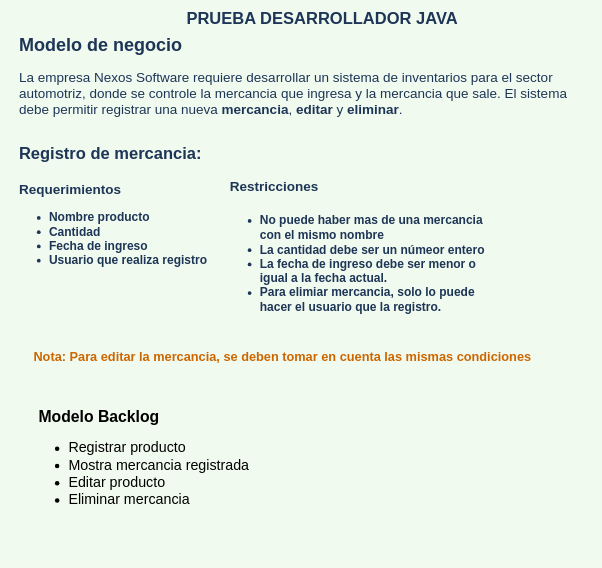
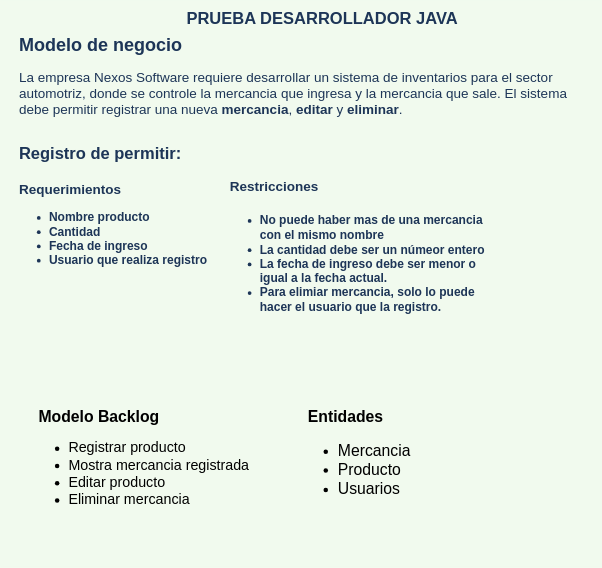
  <mxCell id="0" />
  <mxCell id="1" parent="0" />
  <mxCell id="2" value="&lt;b style=&quot;font-size: 22px;&quot;&gt;PRUEBA DESARROLLADOR JAVA&lt;/b&gt;" style="text;html=1;strokeColor=none;fillColor=none;align=center;verticalAlign=middle;whiteSpace=wrap;rounded=0;fontColor=#1D3557;fontSize=22;" parent="1" vertex="1"><mxGeometry x="236" y="20" width="386" height="10" as="geometry" /></mxCell>
  <mxCell id="3" value="&lt;h1 style=&quot;font-size: 24px&quot;&gt;&lt;font style=&quot;font-size: 24px&quot;&gt;Modelo de negocio&lt;/font&gt;&lt;/h1&gt;&lt;p style=&quot;font-size: 18px&quot;&gt;La empresa Nexos Software requiere desarrollar un sistema de inventarios para el sector automotriz, donde se controle la mercancia que ingresa y la mercancia que sale. El sistema debe permitir registrar una nueva &lt;b&gt;mercancia&lt;/b&gt;, &lt;b&gt;editar&lt;/b&gt; y &lt;b&gt;eliminar&lt;/b&gt;.&lt;/p&gt;" style="text;html=1;strokeColor=none;fillColor=none;spacing=5;spacingTop=-20;whiteSpace=wrap;overflow=hidden;rounded=0;sketch=0;fontSize=16;fontColor=#1D3557;" parent="1" vertex="1"><mxGeometry x="20" y="40" width="760" height="125" as="geometry" /></mxCell>
- <mxCell id="4" value="&lt;h1&gt;&lt;font style=&quot;font-size: 22px&quot;&gt;Registro de mercancia:&lt;/font&gt;&lt;/h1&gt;&lt;div&gt;&lt;font style=&quot;font-size: 18px&quot;&gt;&lt;b&gt;Requerimientos&lt;/b&gt;&lt;/font&gt;&lt;/div&gt;&lt;ul&gt;&lt;li&gt;&lt;b&gt;Nombre producto&lt;/b&gt;&lt;br&gt;&lt;/li&gt;&lt;li&gt;&lt;b&gt;Cantidad&lt;/b&gt;&lt;/li&gt;&lt;li&gt;&lt;b&gt;Fecha de ingreso&lt;/b&gt;&lt;/li&gt;&lt;li&gt;&lt;b&gt;Usuario que realiza registro&lt;/b&gt;&lt;/li&gt;&lt;/ul&gt;&lt;p&gt;&lt;/p&gt;" style="text;html=1;strokeColor=none;fillColor=none;spacing=5;spacingTop=-20;whiteSpace=wrap;overflow=hidden;rounded=0;sketch=0;fontSize=16;fontColor=#1D3557;" parent="1" vertex="1"><mxGeometry x="20" y="171" width="317" height="276" as="geometry" /></mxCell>
+ <mxCell id="4" value="&lt;h1&gt;&lt;font style=&quot;font-size: 22px&quot;&gt;Registro de permitir:&lt;/font&gt;&lt;/h1&gt;&lt;div&gt;&lt;font style=&quot;font-size: 18px&quot;&gt;&lt;b&gt;Requerimientos&lt;/b&gt;&lt;/font&gt;&lt;/div&gt;&lt;ul&gt;&lt;li&gt;&lt;b&gt;Nombre producto&lt;/b&gt;&lt;br&gt;&lt;/li&gt;&lt;li&gt;&lt;b&gt;Cantidad&lt;/b&gt;&lt;/li&gt;&lt;li&gt;&lt;b&gt;Fecha de ingreso&lt;/b&gt;&lt;/li&gt;&lt;li&gt;&lt;b&gt;Usuario que realiza registro&lt;/b&gt;&lt;/li&gt;&lt;/ul&gt;&lt;p&gt;&lt;/p&gt;" style="text;html=1;strokeColor=none;fillColor=none;spacing=5;spacingTop=-20;whiteSpace=wrap;overflow=hidden;rounded=0;sketch=0;fontSize=16;fontColor=#1D3557;" parent="1" vertex="1"><mxGeometry x="20" y="171" width="317" height="276" as="geometry" /></mxCell>
  <mxCell id="5" value="&lt;h1&gt;&lt;b style=&quot;font-size: 18px&quot;&gt;Restricciones&lt;/b&gt;&lt;br&gt;&lt;/h1&gt;&lt;ul&gt;&lt;li&gt;&lt;b&gt;No puede haber mas de una mercancia con el mismo nombre&lt;/b&gt;&lt;/li&gt;&lt;li&gt;&lt;b&gt;La cantidad debe ser un númeor entero&lt;/b&gt;&lt;/li&gt;&lt;li&gt;&lt;b&gt;La fecha de ingreso debe ser menor o igual a la fecha actual.&lt;/b&gt;&lt;/li&gt;&lt;li&gt;&lt;b&gt;Para elimiar mercancia, solo lo puede hacer el usuario que la registro.&lt;/b&gt;&lt;/li&gt;&lt;/ul&gt;&lt;p&gt;&lt;/p&gt;" style="text;html=1;strokeColor=none;fillColor=none;spacing=5;spacingTop=-20;whiteSpace=wrap;overflow=hidden;rounded=0;sketch=0;fontSize=16;fontColor=#1D3557;" parent="1" vertex="1"><mxGeometry x="301" y="213" width="368" height="243" as="geometry" /></mxCell>
- <mxCell id="6" value="Nota: Para editar la mercancia, se deben tomar en cuenta las mismas condiciones" style="text;html=1;strokeColor=none;fillColor=none;align=center;verticalAlign=middle;whiteSpace=wrap;rounded=0;sketch=0;fontSize=17;fontStyle=1;fontColor=#CC6600;" parent="1" vertex="1"><mxGeometry x="34" y="466" width="684" height="20" as="geometry" /></mxCell>
  <mxCell id="7" value="&lt;h1 style=&quot;font-size: 21px&quot;&gt;&lt;font style=&quot;font-size: 21px&quot;&gt;Modelo Backlog&lt;/font&gt;&lt;/h1&gt;&lt;div style=&quot;font-size: 19px&quot;&gt;&lt;ul&gt;&lt;li&gt;&lt;font style=&quot;font-size: 19px&quot;&gt;Registrar producto&lt;/font&gt;&lt;/li&gt;&lt;li&gt;&lt;font style=&quot;font-size: 19px&quot;&gt;Mostra mercancia registrada&lt;/font&gt;&lt;/li&gt;&lt;li&gt;&lt;font style=&quot;font-size: 19px&quot;&gt;Editar producto&lt;/font&gt;&lt;/li&gt;&lt;li&gt;&lt;font style=&quot;font-size: 19px&quot;&gt;Eliminar mercancia&lt;/font&gt;&lt;/li&gt;&lt;/ul&gt;&lt;/div&gt;" style="text;html=1;strokeColor=none;fillColor=none;spacing=5;spacingTop=-20;whiteSpace=wrap;overflow=hidden;rounded=0;sketch=0;fontSize=21;fontColor=#000000;" parent="1" vertex="1"><mxGeometry x="46" y="538" width="294" height="197" as="geometry" /></mxCell>
+ <mxCell id="8" value="&lt;h1 style=&quot;font-size: 21px&quot;&gt;Entidades&lt;/h1&gt;&lt;div&gt;&lt;ul&gt;&lt;li&gt;Mercancia&lt;/li&gt;&lt;li&gt;Producto&lt;/li&gt;&lt;li&gt;Usuarios&lt;/li&gt;&lt;/ul&gt;&lt;/div&gt;" style="text;html=1;strokeColor=none;fillColor=none;spacing=5;spacingTop=-20;whiteSpace=wrap;overflow=hidden;rounded=0;sketch=0;fontSize=21;fontColor=#000000;" parent="1" vertex="1"><mxGeometry x="405" y="538" width="294" height="197" as="geometry" /></mxCell>
